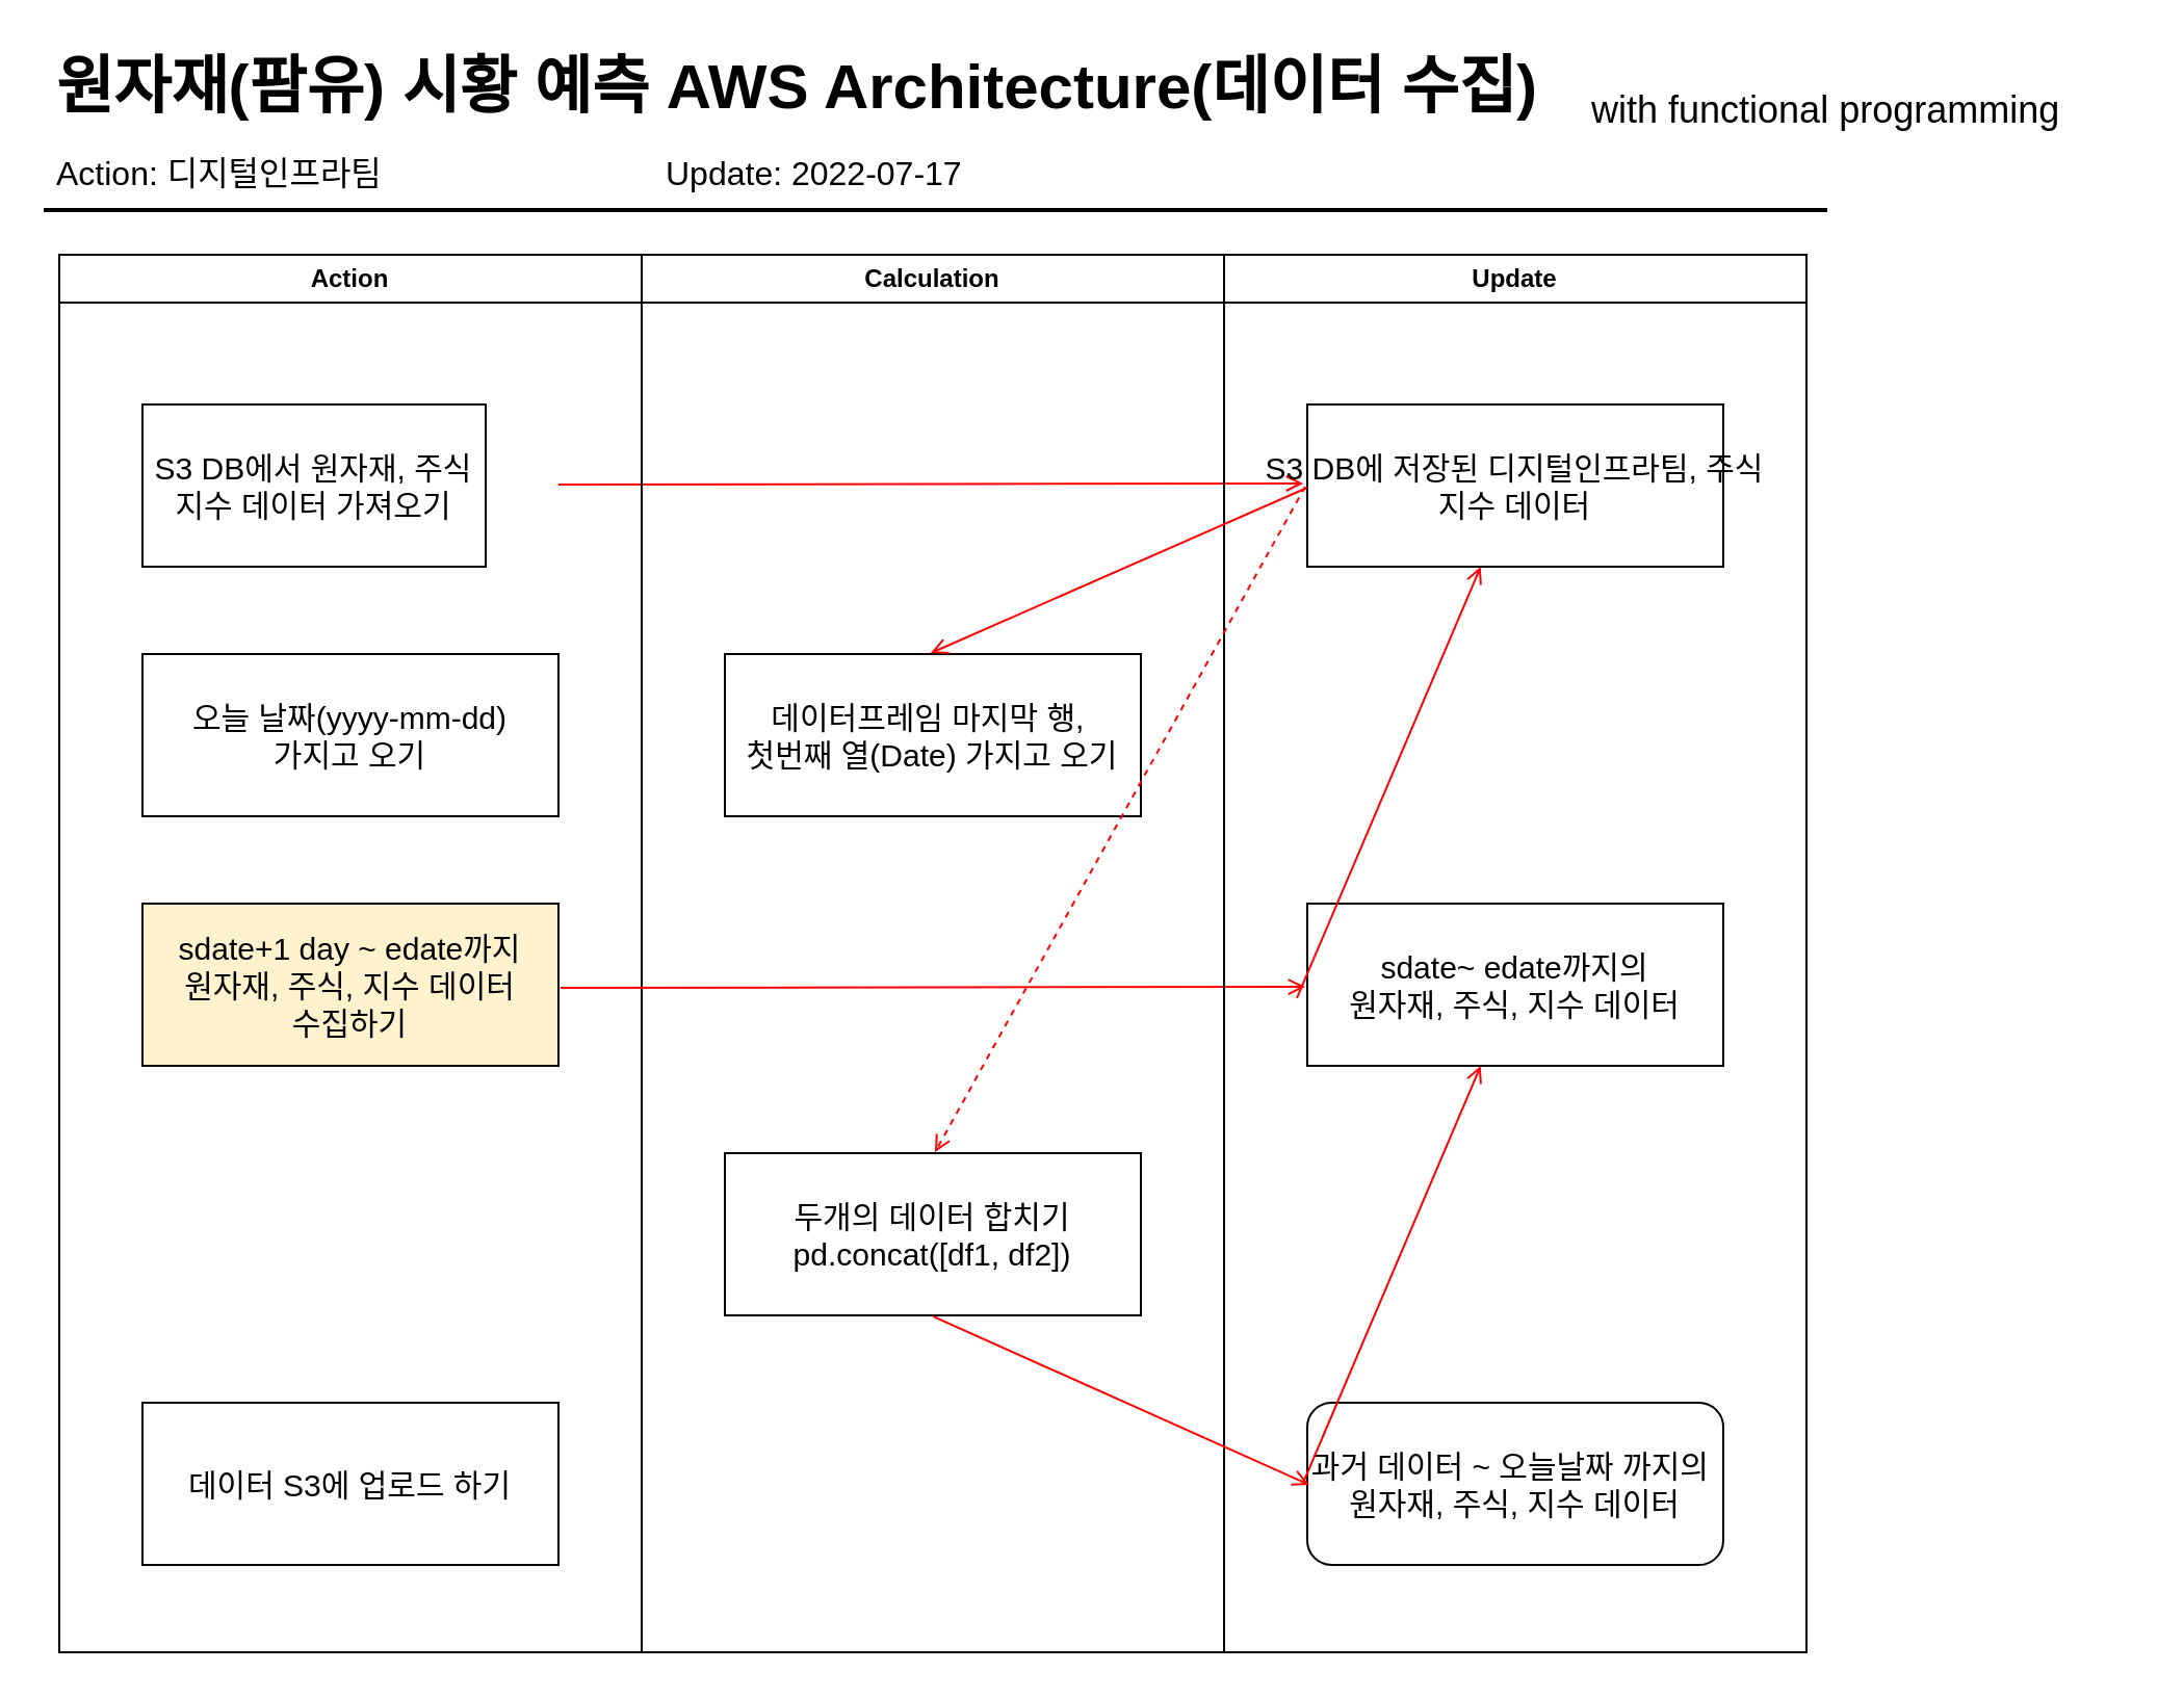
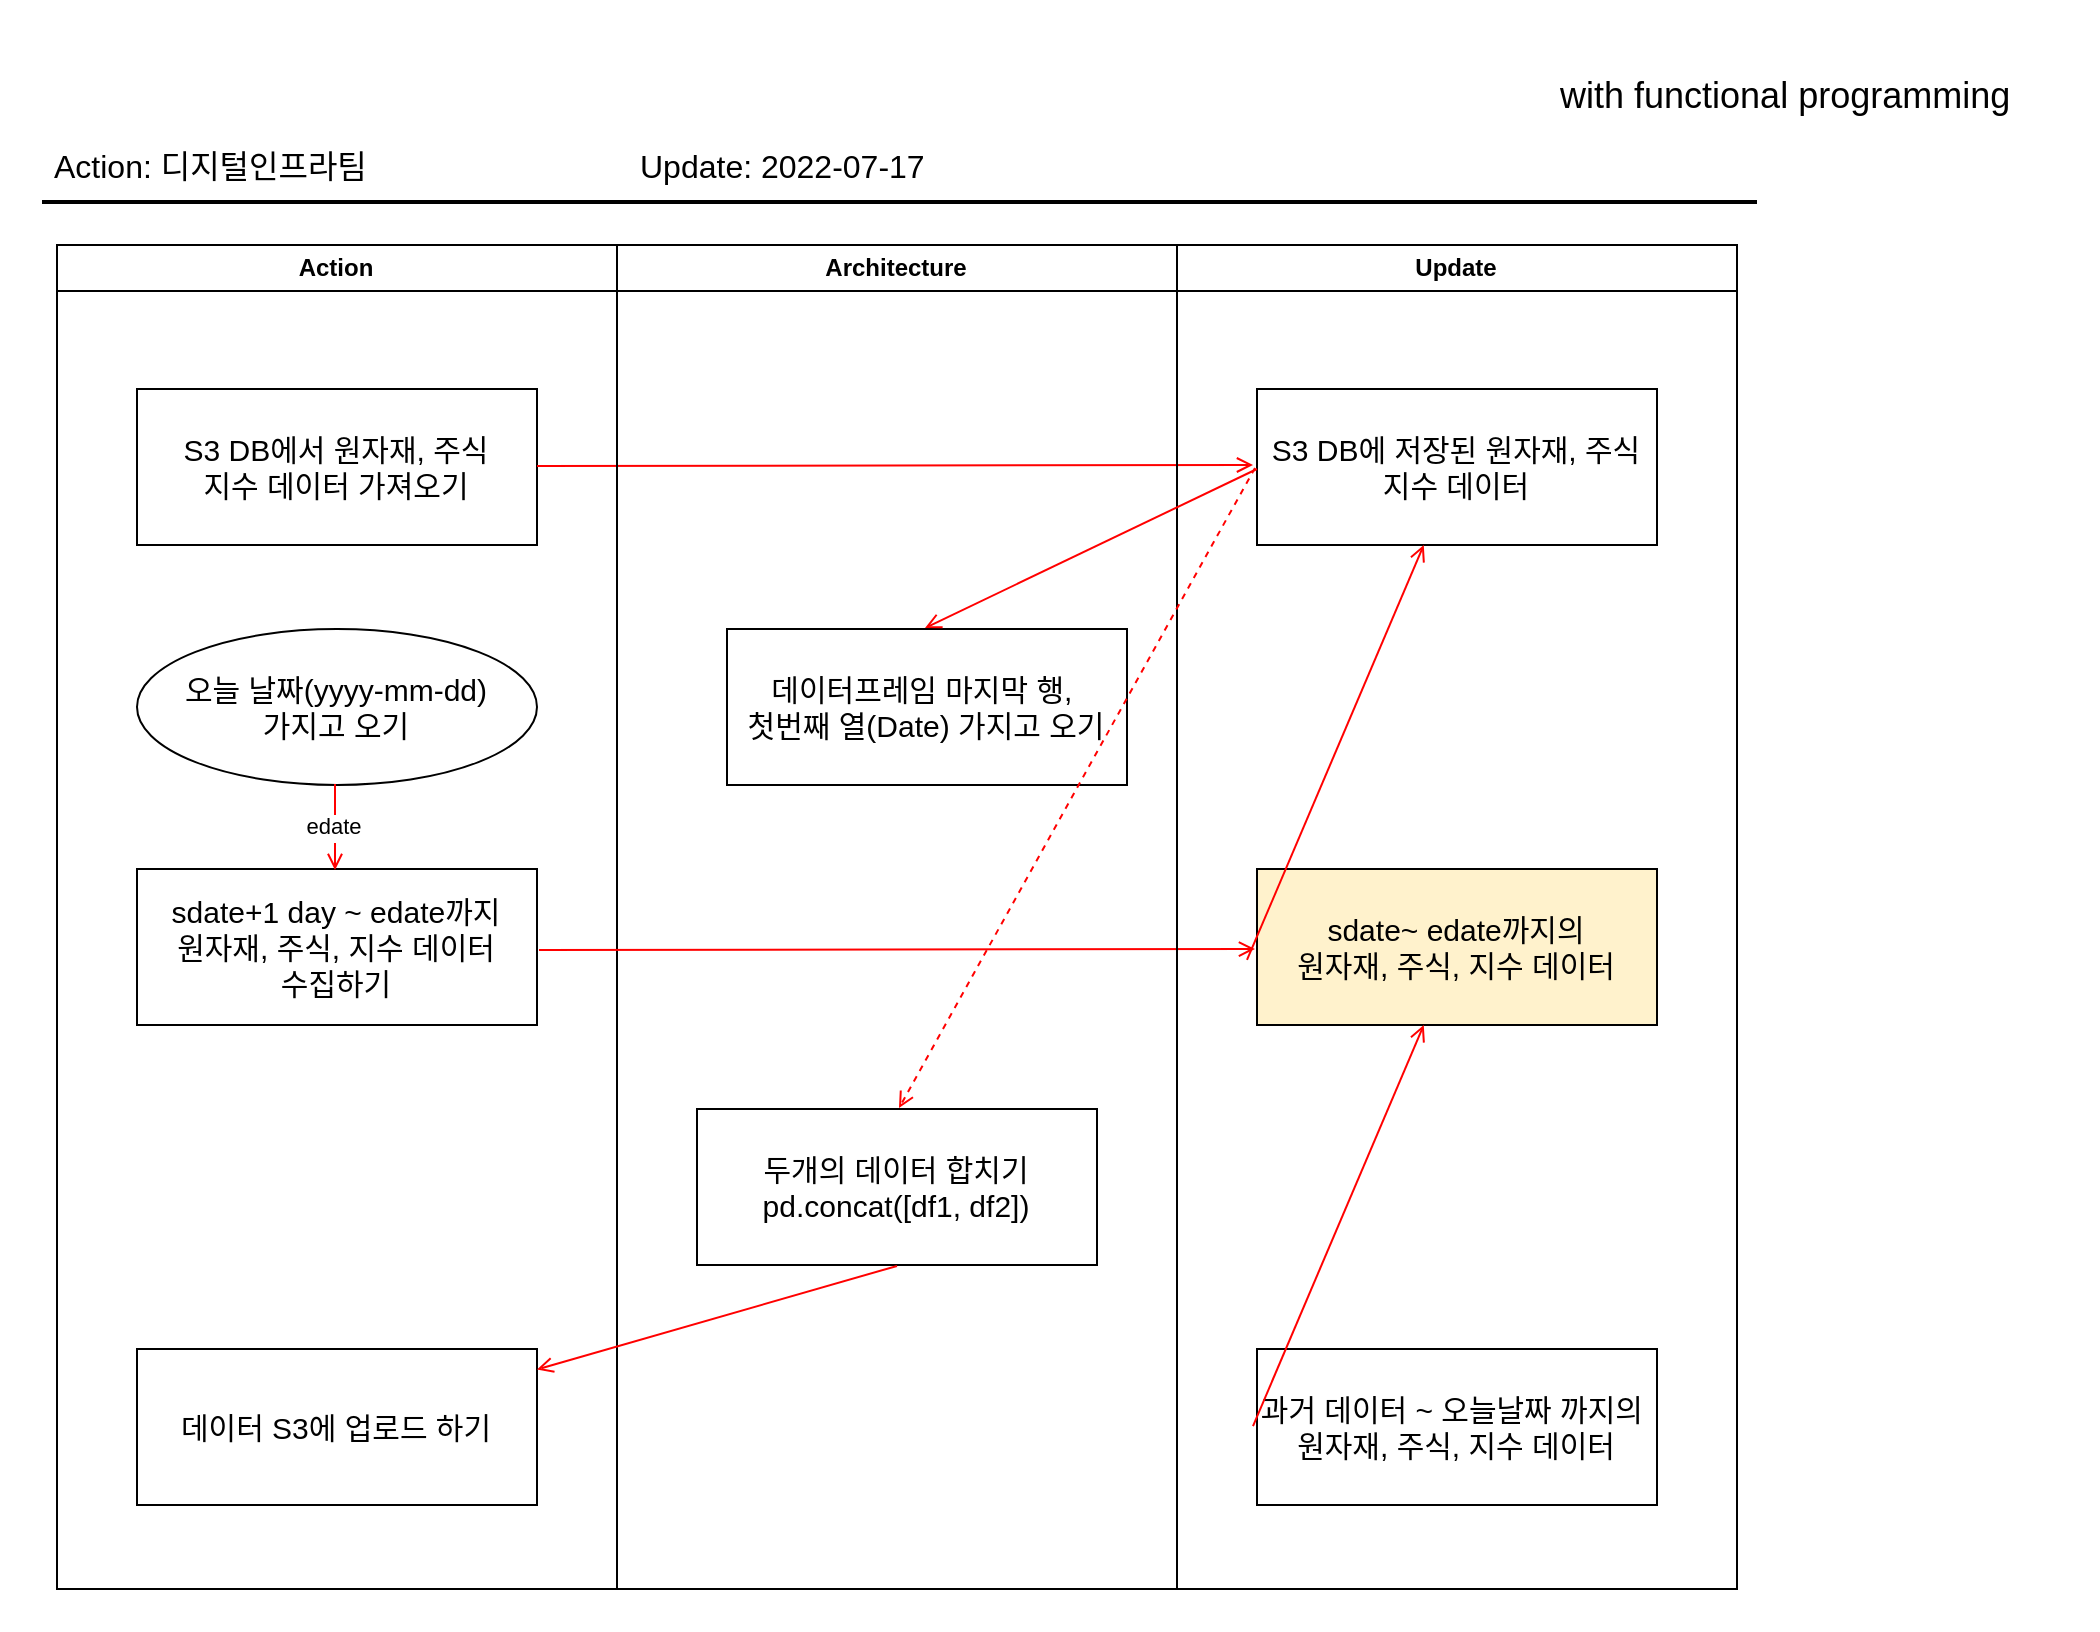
  <mxCell id="0" />
  <mxCell id="1" parent="0" />
  <mxCell id="2" value="Action" style="swimlane;whiteSpace=wrap" parent="1" vertex="1"><mxGeometry x="28" y="122" width="280" height="672" as="geometry" /></mxCell>
- <mxCell id="3" value="S3 DB에서 원자재, 주식&#10;지수 데이터 가져오기" style="fontSize=15;" parent="2" vertex="1"><mxGeometry x="40" y="72" width="165" height="78" as="geometry" /></mxCell>
+ <mxCell id="3" value="S3 DB에서 원자재, 주식&#10;지수 데이터 가져오기" style="fontSize=15;" parent="2" vertex="1"><mxGeometry x="40" y="72" width="200" height="78" as="geometry" /></mxCell>
  <mxCell id="4" value="" style="endArrow=open;strokeColor=#FF0000;endFill=1;rounded=0;entryX=-0.01;entryY=0.487;entryDx=0;entryDy=0;entryPerimeter=0;" parent="2" target="14" edge="1"><mxGeometry relative="1" as="geometry"><mxPoint x="240" y="110.5" as="sourcePoint" /><mxPoint x="425" y="110.5" as="targetPoint" /></mxGeometry></mxCell>
- <mxCell id="5" value="오늘 날짜(yyyy-mm-dd)&#10;가지고 오기" style="fontSize=15;" parent="2" vertex="1"><mxGeometry x="40" y="192" width="200" height="78" as="geometry" /></mxCell>
- <mxCell id="6" value="sdate+1 day ~ edate까지&#10;원자재, 주식, 지수 데이터&#10;수집하기" style="fontSize=15;fillColor=#fff2cc;" parent="2" vertex="1"><mxGeometry x="40" y="312" width="200" height="78" as="geometry" /></mxCell>
+ <mxCell id="5" value="오늘 날짜(yyyy-mm-dd)&#10;가지고 오기" style="ellipse;fontSize=15;" parent="2" vertex="1"><mxGeometry x="40" y="192" width="200" height="78" as="geometry" /></mxCell>
+ <mxCell id="6" value="sdate+1 day ~ edate까지&#10;원자재, 주식, 지수 데이터&#10;수집하기" style="fontSize=15;" parent="2" vertex="1"><mxGeometry x="40" y="312" width="200" height="78" as="geometry" /></mxCell>
+ <mxCell id="7" value="edate" style="endArrow=open;strokeColor=#FF0000;endFill=1;rounded=0;entryX=0.495;entryY=0.006;entryDx=0;entryDy=0;entryPerimeter=0;exitX=0.495;exitY=0.994;exitDx=0;exitDy=0;exitPerimeter=0;" parent="2" source="5" target="6" edge="1"><mxGeometry relative="1" as="geometry"><mxPoint x="250" y="120.5" as="sourcePoint" /><mxPoint x="608" y="119.986" as="targetPoint" /></mxGeometry></mxCell>
  <mxCell id="8" value="데이터 S3에 업로드 하기" style="fontSize=15;" parent="2" vertex="1"><mxGeometry x="40" y="552" width="200" height="78" as="geometry" /></mxCell>
- <mxCell id="9" value="Calculation" style="swimlane;whiteSpace=wrap" parent="1" vertex="1"><mxGeometry x="308" y="122" width="280" height="672" as="geometry" /></mxCell>
- <mxCell id="10" value="데이터프레임 마지막 행, &#10;첫번째 열(Date) 가지고 오기" style="fontSize=15;" parent="9" vertex="1"><mxGeometry x="40" y="192" width="200" height="78" as="geometry" /></mxCell>
+ <mxCell id="9" value="Architecture" style="swimlane;whiteSpace=wrap" parent="1" vertex="1"><mxGeometry x="308" y="122" width="280" height="672" as="geometry" /></mxCell>
+ <mxCell id="10" value="데이터프레임 마지막 행, &#10;첫번째 열(Date) 가지고 오기" style="fontSize=15;" parent="9" vertex="1"><mxGeometry x="55" y="192" width="200" height="78" as="geometry" /></mxCell>
  <mxCell id="11" value="" style="endArrow=open;strokeColor=#FF0000;endFill=1;rounded=0;entryX=-0.01;entryY=0.487;entryDx=0;entryDy=0;entryPerimeter=0;" parent="9" edge="1"><mxGeometry relative="1" as="geometry"><mxPoint x="-39" y="352.51" as="sourcePoint" /><mxPoint x="319" y="351.996" as="targetPoint" /></mxGeometry></mxCell>
  <mxCell id="12" value="두개의 데이터 합치기&#10;pd.concat([df1, df2])" style="fontSize=15;" parent="9" vertex="1"><mxGeometry x="40" y="432" width="200" height="78" as="geometry" /></mxCell>
  <mxCell id="13" value="Update" style="swimlane;whiteSpace=wrap" parent="1" vertex="1"><mxGeometry x="588" y="122" width="280" height="672" as="geometry" /></mxCell>
- <mxCell id="14" value="S3 DB에 저장된 디지털인프라팀, 주식&#10;지수 데이터" style="fontSize=15;" parent="13" vertex="1"><mxGeometry x="40" y="72" width="200" height="78" as="geometry" /></mxCell>
- <mxCell id="15" value="sdate~ edate까지의&#10;원자재, 주식, 지수 데이터" style="fontSize=15;" parent="13" vertex="1"><mxGeometry x="40" y="312" width="200" height="78" as="geometry" /></mxCell>
- <mxCell id="16" value="과거 데이터 ~ 오늘날짜 까지의 &#10;원자재, 주식, 지수 데이터" style="fontSize=15;rounded=1;" parent="13" vertex="1"><mxGeometry x="40" y="552" width="200" height="78" as="geometry" /></mxCell>
- <mxCell id="17" value="원자재(팜유) 시황 예측 AWS Architecture(데이터 수집)" style="text;html=1;resizable=0;points=[];autosize=1;align=left;verticalAlign=top;spacingTop=-4;fontSize=30;fontStyle=1;labelBackgroundColor=none;" parent="1" vertex="1"><mxGeometry x="24.5" y="20.5" width="710" height="40" as="geometry" /></mxCell>
+ <mxCell id="14" value="S3 DB에 저장된 원자재, 주식&#10;지수 데이터" style="fontSize=15;" parent="13" vertex="1"><mxGeometry x="40" y="72" width="200" height="78" as="geometry" /></mxCell>
+ <mxCell id="15" value="sdate~ edate까지의&#10;원자재, 주식, 지수 데이터" style="fontSize=15;fillColor=#fff2cc;" parent="13" vertex="1"><mxGeometry x="40" y="312" width="200" height="78" as="geometry" /></mxCell>
+ <mxCell id="16" value="과거 데이터 ~ 오늘날짜 까지의 &#10;원자재, 주식, 지수 데이터" style="fontSize=15;" parent="13" vertex="1"><mxGeometry x="40" y="552" width="200" height="78" as="geometry" /></mxCell>
  <mxCell id="18" value="Action: 디지털인프라팀" style="text;html=1;resizable=0;points=[];autosize=1;align=left;verticalAlign=top;spacingTop=-4;fontSize=16;labelBackgroundColor=none;" parent="1" vertex="1"><mxGeometry x="24.5" y="70.5" width="190" height="30" as="geometry" /></mxCell>
  <mxCell id="19" value="" style="line;strokeWidth=2;html=1;fontSize=14;labelBackgroundColor=none;" parent="1" vertex="1"><mxGeometry x="20.5" y="95.5" width="857.5" height="10" as="geometry" /></mxCell>
  <mxCell id="20" value="Update: 2022-07-17" style="text;html=1;resizable=0;points=[];autosize=1;align=left;verticalAlign=top;spacingTop=-4;fontSize=16;labelBackgroundColor=none;" parent="1" vertex="1"><mxGeometry x="318" y="70.5" width="170" height="30" as="geometry" /></mxCell>
  <mxCell id="21" value="" style="endArrow=open;strokeColor=#FF0000;endFill=1;rounded=0;entryX=0.495;entryY=-0.006;entryDx=0;entryDy=0;entryPerimeter=0;" parent="1" target="10" edge="1"><mxGeometry relative="1" as="geometry"><mxPoint x="628" y="234" as="sourcePoint" /><mxPoint x="636" y="241.986" as="targetPoint" /></mxGeometry></mxCell>
  <mxCell id="22" value="" style="endArrow=open;strokeColor=#FF0000;endFill=1;rounded=0;entryX=0.505;entryY=-0.006;entryDx=0;entryDy=0;entryPerimeter=0;exitX=-0.005;exitY=0.506;exitDx=0;exitDy=0;exitPerimeter=0;dashed=1;" parent="1" source="14" target="12" edge="1"><mxGeometry relative="1" as="geometry"><mxPoint x="638" y="244" as="sourcePoint" /><mxPoint x="457" y="323.532" as="targetPoint" /></mxGeometry></mxCell>
  <mxCell id="23" value="" style="endArrow=open;strokeColor=#FF0000;endFill=1;rounded=0;exitX=-0.025;exitY=0.583;exitDx=0;exitDy=0;exitPerimeter=0;" parent="1" source="15" target="14" edge="1"><mxGeometry relative="1" as="geometry"><mxPoint x="637" y="243.468" as="sourcePoint" /><mxPoint x="459" y="563.532" as="targetPoint" /></mxGeometry></mxCell>
  <mxCell id="24" value="" style="endArrow=open;strokeColor=#FF0000;endFill=1;rounded=0;exitX=-0.01;exitY=0.494;exitDx=0;exitDy=0;exitPerimeter=0;" parent="1" source="16" target="15" edge="1"><mxGeometry relative="1" as="geometry"><mxPoint x="338" y="599.004" as="sourcePoint" /><mxPoint x="168" y="673.998" as="targetPoint" /></mxGeometry></mxCell>
- <mxCell id="25" value="" style="endArrow=open;strokeColor=#FF0000;endFill=1;rounded=0;entryX=0.005;entryY=0.506;entryDx=0;entryDy=0;entryPerimeter=0;exitX=0.5;exitY=1.006;exitDx=0;exitDy=0;exitPerimeter=0;" parent="1" source="12" target="16" edge="1"><mxGeometry relative="1" as="geometry"><mxPoint x="548" y="593" as="sourcePoint" /><mxPoint x="628" y="592" as="targetPoint" /></mxGeometry></mxCell>
- <mxCell id="26" value="&lt;span style=&quot;font-weight: normal;&quot;&gt;&lt;font style=&quot;font-size: 18px;&quot;&gt;with functional programming&lt;/font&gt;&lt;/span&gt;" style="text;html=1;resizable=0;points=[];autosize=1;align=left;verticalAlign=top;spacingTop=-4;fontSize=21;fontStyle=1;labelBackgroundColor=none;" parent="1" vertex="1"><mxGeometry x="763" y="35.5" width="250" height="30" as="geometry" /></mxCell>
+ <mxCell id="25" value="" style="endArrow=open;strokeColor=#FF0000;endFill=1;rounded=0;exitX=0.5;exitY=1.006;exitDx=0;exitDy=0;exitPerimeter=0;" parent="1" source="12" target="8" edge="1"><mxGeometry relative="1" as="geometry"><mxPoint x="548" y="593" as="sourcePoint" /><mxPoint x="628" y="592" as="targetPoint" /></mxGeometry></mxCell>
+ <mxCell id="26" value="&lt;span style=&quot;font-weight: normal;&quot;&gt;&lt;font style=&quot;font-size: 18px;&quot;&gt;with functional programming&lt;/font&gt;&lt;/span&gt;" style="text;html=1;resizable=0;points=[];autosize=1;align=left;verticalAlign=top;spacingTop=-4;fontSize=21;fontStyle=1;labelBackgroundColor=none;" parent="1" vertex="1"><mxGeometry x="778" y="30.5" width="250" height="30" as="geometry" /></mxCell>
